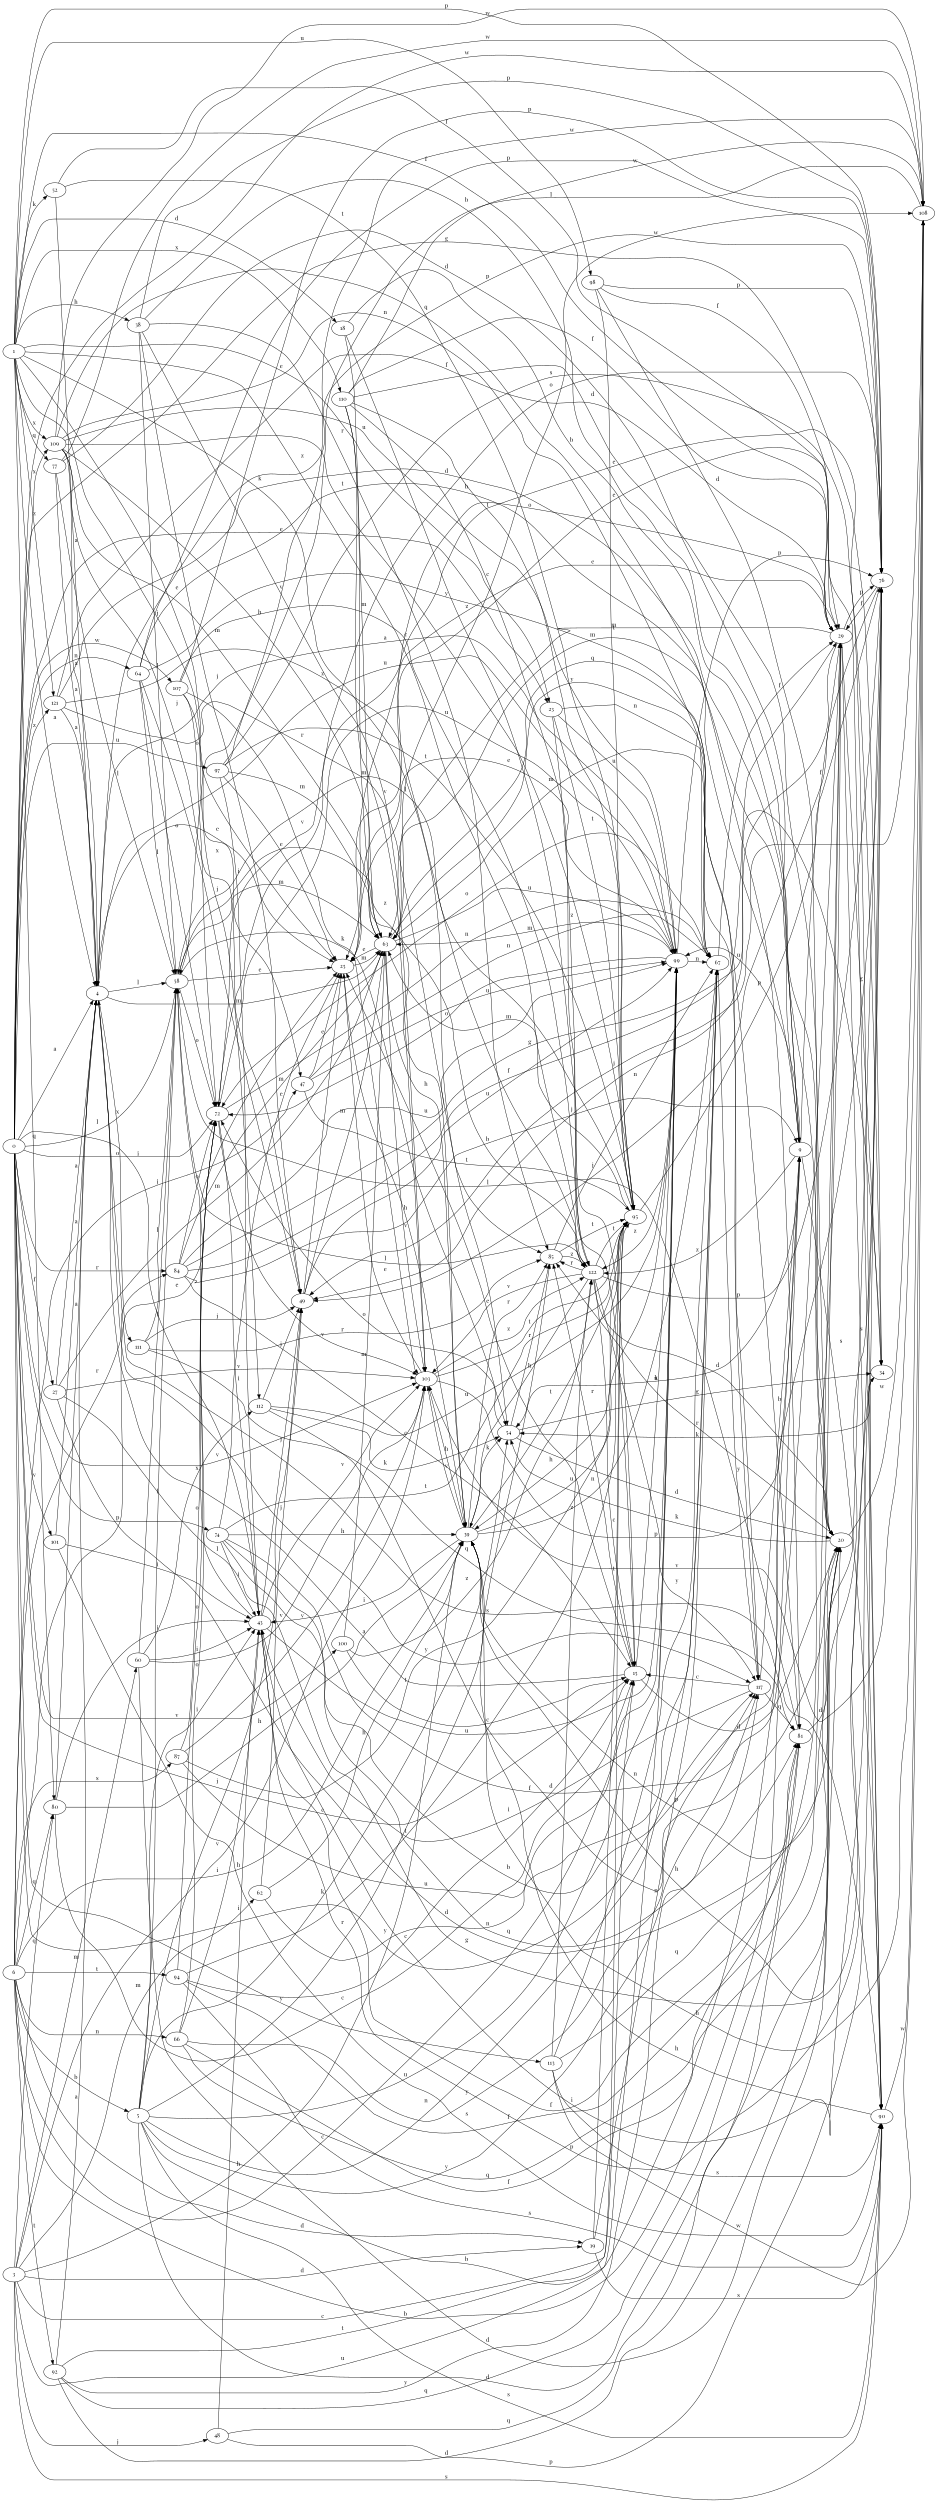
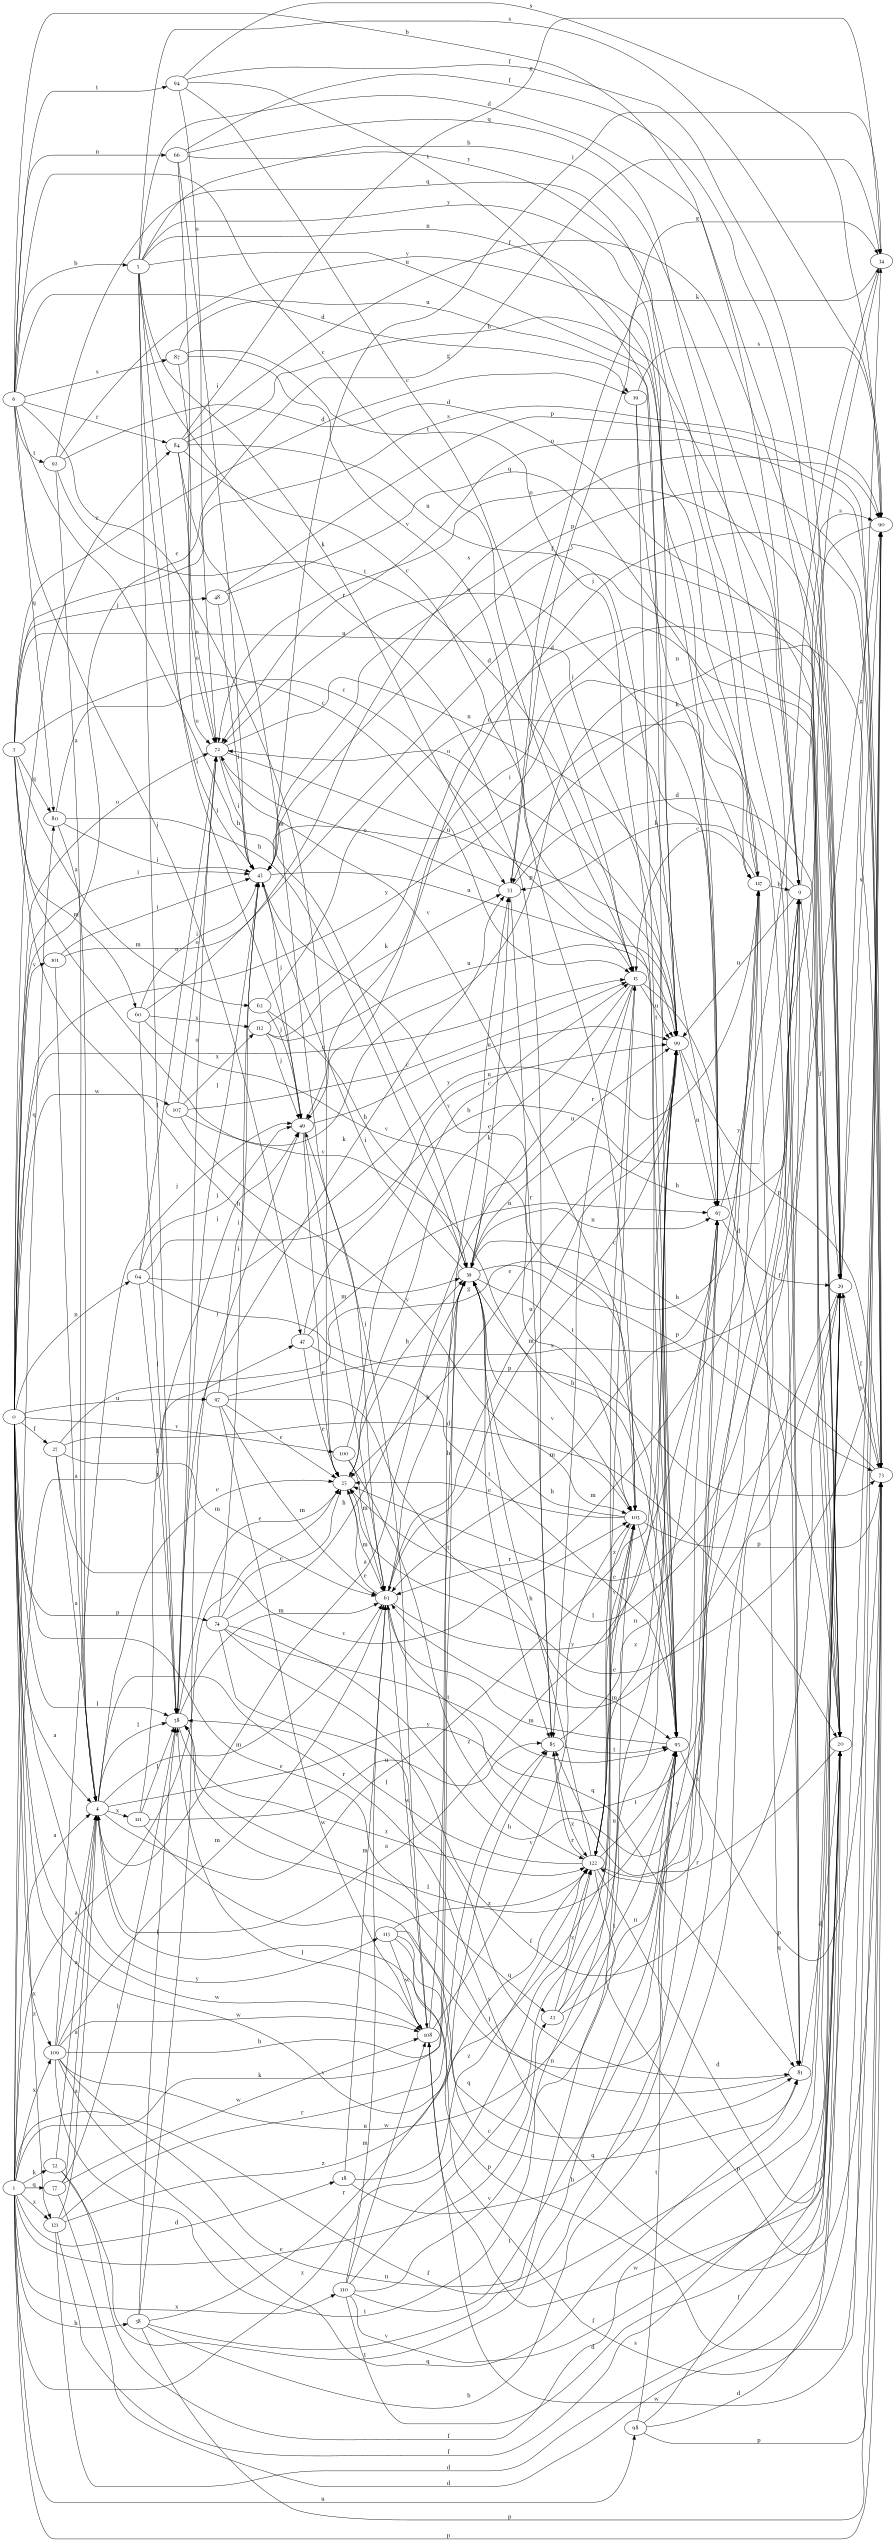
  strict digraph {
    fontname="Playfair Display"
    rankdir=LR
    node [fontname="Playfair Display"]
    edge [fontname="Playfair Display"]
    0
    4
    15
    23
    27
    34
    43
    58
    64
    72
    74
    84
    97
    100
    101
    103
    107
    108
    109
    113
    117
    121
    25
-   76
+   76 [label=73]
    90
    99
    63
    111
    20
    85
    122
    67
    95
-   53 [label=54]
+   53
    29
    49
    9
    39
    81
    112
    1
    18
    38
    47
    52
    77
    80
    98
    110
    n50 [label=6]
    5
    19
    66
    87
    92
    94
    3
    48
    60
    62
    0 -> 4 [label=a]
    0 -> 15 [label=c]
    0 -> 23 [label=e]
    0 -> 27 [label=f]
    0 -> 34 [label=g]
    0 -> 43 [label=i]
    0 -> 58 [label=l]
    0 -> 64 [label=n]
    0 -> 72 [label=o]
    0 -> 74 [label=p]
    0 -> 84 [label=r]
    0 -> 97 [label=u]
    0 -> 100 [label=v]
    0 -> 101 [label=v]
    0 -> 103 [label=v]
    0 -> 107 [label=w]
    0 -> 108 [label=w]
    0 -> 109 [label=x]
    0 -> 113 [label=y]
    0 -> 117 [label=y]
    0 -> 121 [label=z]
    4 -> 58 [label=l]
    4 -> 117 [label=y]
    4 -> 25 [label=e]
    4 -> 76 [label=p]
    4 -> 90 [label=s]
    4 -> 99 [label=u]
    4 -> 63 [label=m]
    4 -> 111 [label=x]
    15 -> 4 [label=a]
    15 -> 25 [label=e]
    15 -> 99 [label=u]
    15 -> 20 [label=d]
    15 -> 85 [label=r]
    23 -> 99 [label=u]
    23 -> 122 [label=z]
    23 -> 67 [label=n]
    23 -> 95 [label=t]
    27 -> 4 [label=a]
    27 -> 34 [label=g]
    27 -> 103 [label=v]
    27 -> 63 [label=m]
    27 -> 20 [label=d]
    34 -> 43 [label=i]
    34 -> 25 [label=e]
    34 -> 53 [label=k]
    43 -> 58 [label=l]
    43 -> 103 [label=v]
    43 -> 76 [label=p]
    43 -> 99 [label=u]
    43 -> 29 [label=f]
    43 -> 49 [label=j]
    58 -> 72 [label=o]
    58 -> 25 [label=e]
    58 -> 63 [label=m]
    58 -> 122 [label=z]
    58 -> 53 [label=k]
    64 -> 58 [label=l]
    64 -> 72 [label=o]
    64 -> 117 [label=y]
    64 -> 76 [label=p]
    64 -> 49 [label=j]
    64 -> 9 [label=b]
    72 -> 43 [label=i]
    72 -> 103 [label=v]
    72 -> 99 [label=u]
    72 -> 67 [label=n]
    74 -> 43 [label=i]
    74 -> 25 [label=e]
    74 -> 95 [label=t]
    74 -> 29 [label=f]
    74 -> 9 [label=b]
    74 -> 39 [label=h]
    74 -> 81 [label=q]
    84 -> 15 [label=c]
    84 -> 34 [label=g]
    84 -> 72 [label=o]
    84 -> 99 [label=u]
    84 -> 63 [label=m]
    84 -> 29 [label=f]
    84 -> 9 [label=b]
    97 -> 43 [label=i]
    97 -> 108 [label=w]
    97 -> 25 [label=e]
    97 -> 90 [label=s]
    97 -> 63 [label=m]
    97 -> 95 [label=t]
    100 -> 15 [label=c]
    100 -> 63 [label=m]
    100 -> 122 [label=z]
    101 -> 4 [label=a]
    101 -> 43 [label=i]
    101 -> 90 [label=s]
    103 -> 25 [label=e]
    103 -> 76 [label=p]
    103 -> 122 [label=z]
    103 -> 95 [label=t]
    103 -> 39 [label=h]
    107 -> 15 [label=c]
    107 -> 72 [label=o]
    107 -> 103 [label=v]
    107 -> 76 [label=p]
    107 -> 112 [label=x]
    108 -> 58 [label=l]
    108 -> 103 [label=v]
    108 -> 49 [label=j]
    108 -> 39 [label=h]
    109 -> 4 [label=a]
    109 -> 108 [label=w]
    109 -> 99 [label=u]
    109 -> 63 [label=m]
    109 -> 67 [label=n]
    109 -> 95 [label=t]
    109 -> 49 [label=j]
    109 -> 39 [label=h]
    109 -> 81 [label=q]
    113 -> 108 [label=w]
    113 -> 90 [label=s]
    113 -> 122 [label=z]
    113 -> 67 [label=n]
    113 -> 81 [label=q]
    117 -> 15 [label=c]
    117 -> 43 [label=i]
    117 -> 9 [label=b]
    117 -> 81 [label=q]
    121 -> 4 [label=a]
    121 -> 20 [label=d]
    121 -> 85 [label=r]
    121 -> 122 [label=z]
    121 -> 29 [label=f]
    25 -> 63 [label=m]
    25 -> 39 [label=h]
    76 -> 72 [label=o]
    76 -> 29 [label=f]
    76 -> 49 [label=j]
    76 -> 39 [label=h]
    90 -> 108 [label=w]
    90 -> 25 [label=e]
    90 -> 39 [label=h]
    99 -> 4 [label=a]
    99 -> 72 [label=o]
    99 -> 25 [label=e]
    99 -> 76 [label=p]
    99 -> 63 [label=m]
    99 -> 122 [label=z]
    99 -> 67 [label=n]
-   63 -> 103 [label=v]
    63 -> 108 [label=w]
    63 -> 117 [label=y]
    63 -> 25 [label=e]
    63 -> 99 [label=u]
    63 -> 39 [label=h]
    63 -> 81 [label=q]
    111 -> 58 [label=l]
    111 -> 85 [label=r]
    111 -> 49 [label=j]
    111 -> 81 [label=q]
    20 -> 108 [label=w]
    20 -> 85 [label=r]
    20 -> 53 [label=k]
    85 -> 122 [label=z]
    85 -> 67 [label=n]
    85 -> 95 [label=t]
    122 -> 15 [label=c]
    122 -> 58 [label=l]
    122 -> 103 [label=v]
    122 -> 117 [label=y]
    122 -> 76 [label=p]
    122 -> 20 [label=d]
    122 -> 85 [label=r]
    122 -> 95 [label=t]
    122 -> 39 [label=h]
    67 -> 72 [label=o]
    67 -> 117 [label=y]
    67 -> 63 [label=m]
    67 -> 29 [label=f]
    95 -> 58 [label=l]
    95 -> 76 [label=p]
    95 -> 63 [label=m]
    95 -> 39 [label=h]
    53 -> 34 [label=g]
    53 -> 72 [label=o]
    53 -> 20 [label=d]
    53 -> 85 [label=r]
    29 -> 34 [label=g]
    29 -> 72 [label=o]
-   29 -> 25 [label=e]
+   29 -> 25 [label=l]
    29 -> 76 [label=p]
    29 -> 90 [label=s]
    29 -> 63 [label=m]
    29 -> 49 [label=j]
    49 -> 25 [label=e]
    49 -> 99 [label=u]
    49 -> 63 [label=m]
    9 -> 90 [label=s]
    9 -> 99 [label=u]
    9 -> 63 [label=m]
    9 -> 122 [label=z]
    9 -> 53 [label=k]
    9 -> 29 [label=f]
    39 -> 43 [label=i]
    39 -> 103 [label=v]
    39 -> 76 [label=p]
    39 -> 99 [label=u]
    39 -> 85 [label=r]
    39 -> 67 [label=n]
    39 -> 95 [label=t]
    39 -> 53 [label=k]
    81 -> 58 [label=l]
    81 -> 20 [label=d]
    112 -> 99 [label=u]
    112 -> 20 [label=d]
    112 -> 53 [label=k]
    112 -> 49 [label=j]
    1 -> 4 [label=a]
    1 -> 23 [label=e]
    1 -> 109 [label=x]
    1 -> 121 [label=z]
    1 -> 25 [label=e]
    1 -> 76 [label=p]
    1 -> 122 [label=z]
    1 -> 53 [label=k]
    1 -> 29 [label=f]
    1 -> 18 [label=d]
    1 -> 38 [label=h]
    1 -> 47 [label=j]
    1 -> 52 [label=k]
    1 -> 77 [label=q]
    1 -> 80 [label=q]
    1 -> 98 [label=u]
    1 -> 110 [label=x]
    18 -> 63 [label=m]
    18 -> 122 [label=z]
    18 -> 9 [label=b]
    38 -> 58 [label=l]
    38 -> 103 [label=v]
    38 -> 76 [label=p]
    38 -> 85 [label=r]
    38 -> 49 [label=j]
    38 -> 9 [label=b]
    47 -> 25 [label=e]
    47 -> 99 [label=u]
    47 -> 67 [label=n]
    47 -> 95 [label=t]
    52 -> 4 [label=a]
    52 -> 95 [label=t]
    52 -> 29 [label=f]
    77 -> 4 [label=a]
    77 -> 58 [label=l]
    77 -> 108 [label=w]
    77 -> 20 [label=d]
    80 -> 4 [label=a]
    80 -> 15 [label=c]
    80 -> 43 [label=i]
    80 -> 39 [label=h]
    98 -> 76 [label=p]
    98 -> 20 [label=d]
    98 -> 95 [label=t]
    98 -> 29 [label=f]
    110 -> 15 [label=c]
    110 -> 103 [label=v]
    110 -> 108 [label=w]
    110 -> 63 [label=m]
    110 -> 20 [label=d]
    110 -> 95 [label=t]
    110 -> 29 [label=f]
    n50 -> 15 [label=c]
    n50 -> 84 [label=r]
    n50 -> 25 [label=e]
    n50 -> 9 [label=b]
    n50 -> 39 [label=h]
    n50 -> 47 [label=j]
    n50 -> 80 [label=q]
    n50 -> 5 [label=b]
    n50 -> 19 [label=d]
    n50 -> 66 [label=n]
    n50 -> 87 [label=s]
    n50 -> 92 [label=t]
    n50 -> 94 [label=t]
    5 -> 43 [label=i]
    5 -> 58 [label=l]
    5 -> 117 [label=y]
    5 -> 90 [label=s]
    5 -> 99 [label=u]
    5 -> 20 [label=d]
    5 -> 85 [label=r]
    5 -> 67 [label=n]
    5 -> 53 [label=k]
    5 -> 49 [label=j]
    5 -> 9 [label=b]
    19 -> 90 [label=s]
    19 -> 67 [label=n]
    19 -> 95 [label=t]
    66 -> 43 [label=i]
    66 -> 72 [label=o]
    66 -> 117 [label=y]
    66 -> 29 [label=f]
    66 -> 81 [label=q]
    87 -> 72 [label=o]
    87 -> 103 [label=v]
    87 -> 99 [label=u]
    87 -> 95 [label=t]
    92 -> 4 [label=a]
    92 -> 117 [label=y]
    92 -> 20 [label=d]
    92 -> 95 [label=t]
    92 -> 81 [label=q]
    94 -> 15 [label=c]
    94 -> 72 [label=o]
    94 -> 90 [label=s]
    94 -> 95 [label=t]
    94 -> 29 [label=f]
    3 -> 15 [label=c]
    3 -> 103 [label=v]
    3 -> 90 [label=s]
    3 -> 99 [label=u]
    3 -> 39 [label=h]
    3 -> 80 [label=q]
    3 -> 19 [label=d]
    3 -> 48 [label=j]
    3 -> 60 [label=m]
    3 -> 62 [label=m]
    48 -> 43 [label=i]
    48 -> 76 [label=p]
    48 -> 81 [label=q]
    60 -> 43 [label=i]
    60 -> 58 [label=l]
    60 -> 103 [label=v]
    60 -> 20 [label=d]
    60 -> 112 [label=x]
    62 -> 67 [label=n]
    62 -> 49 [label=j]
    62 -> 39 [label=h]
  }
